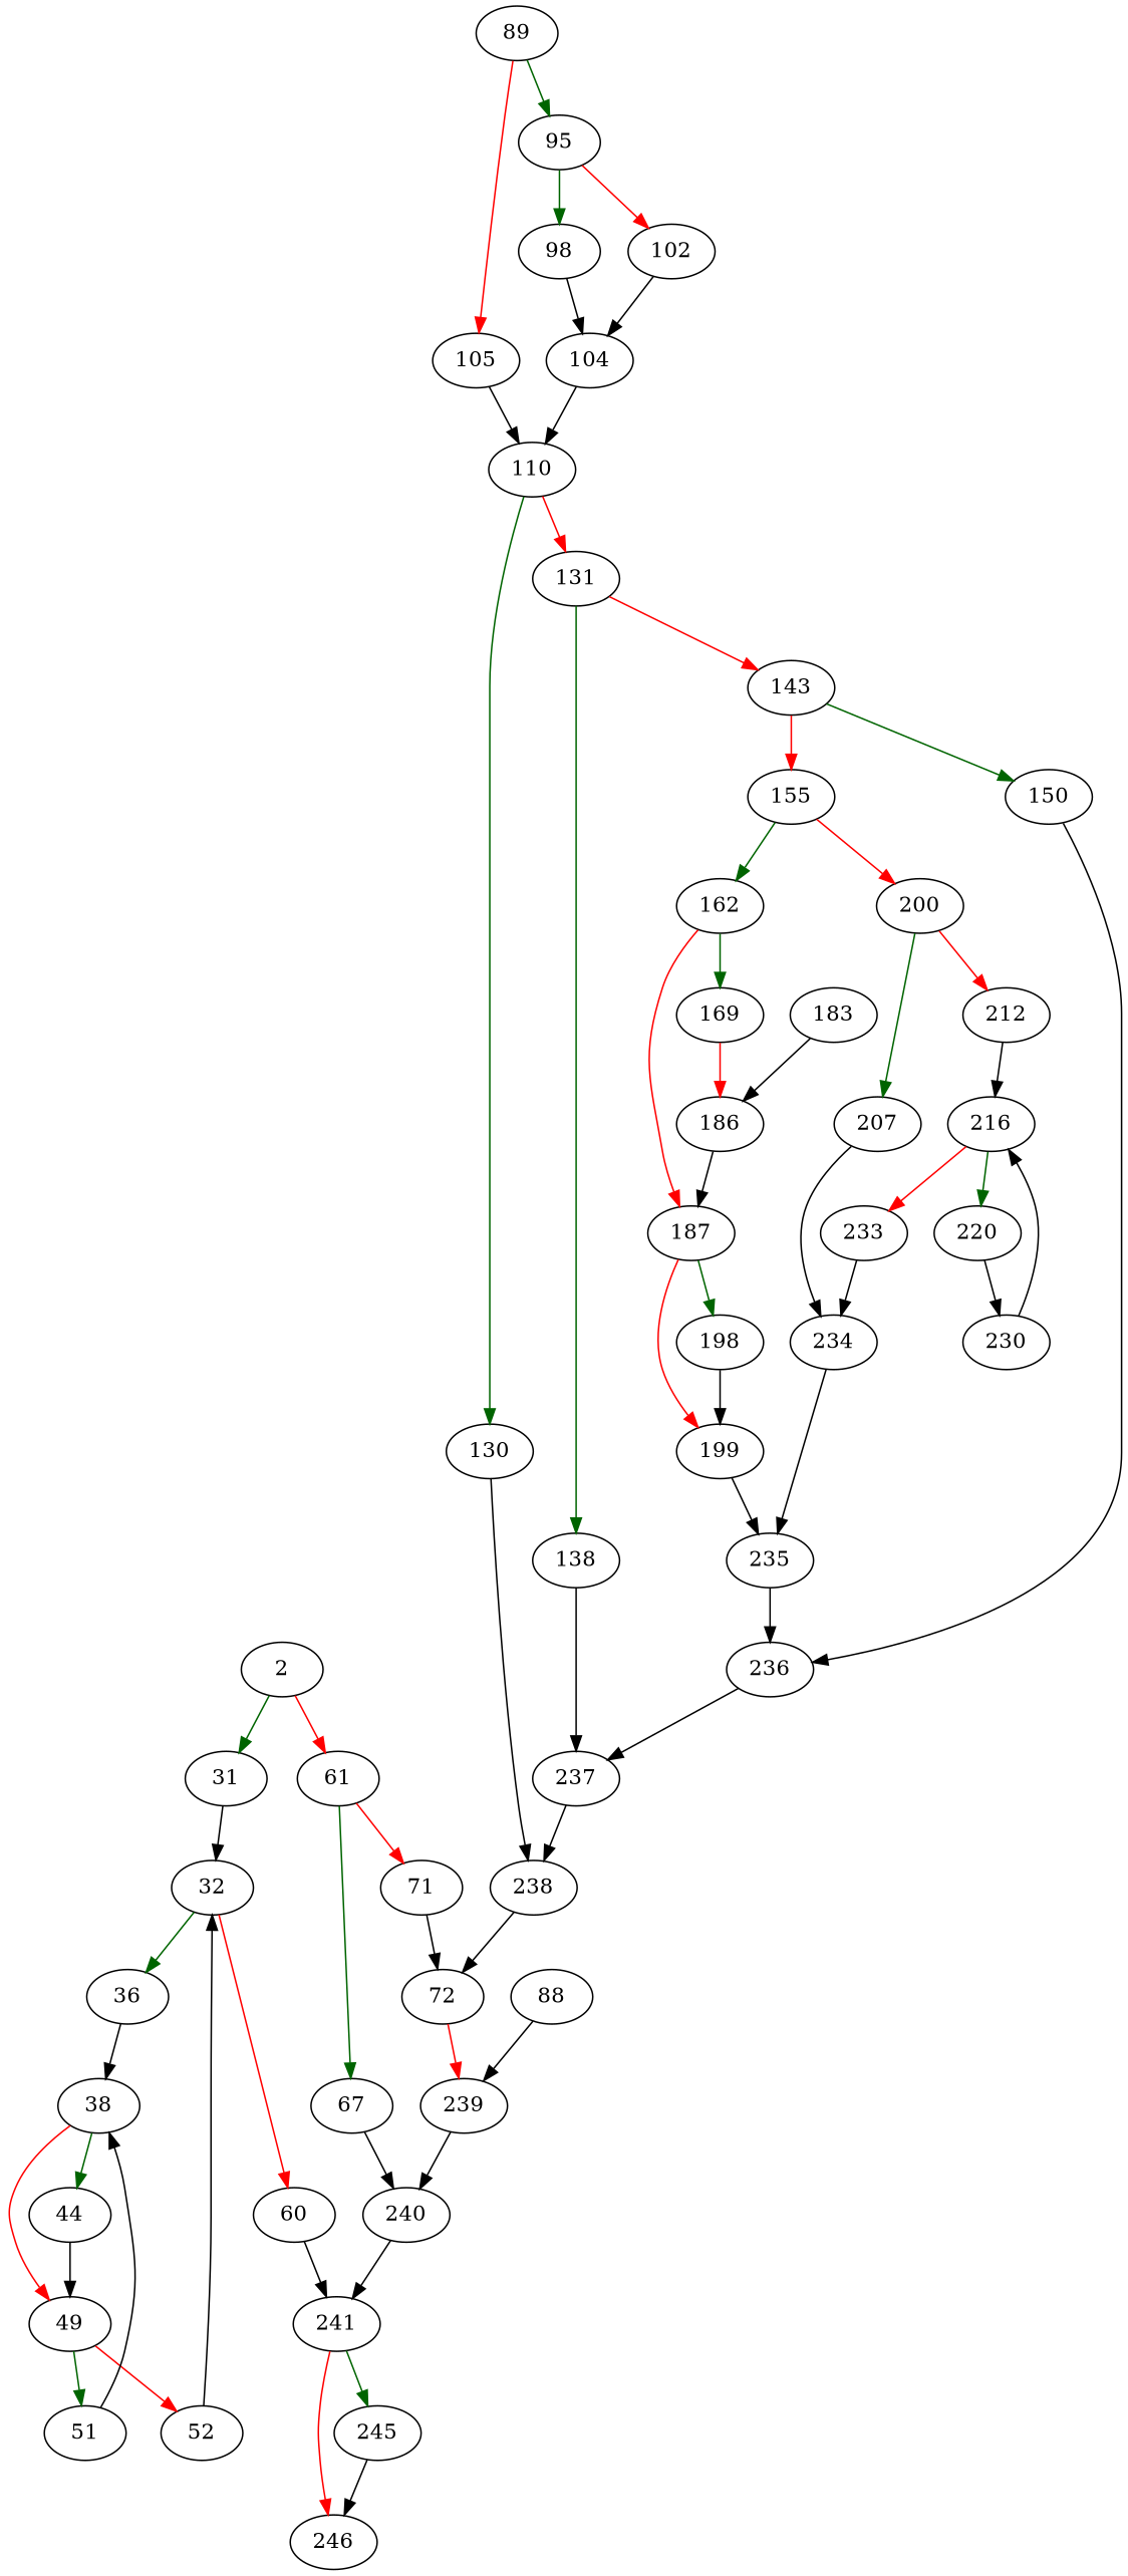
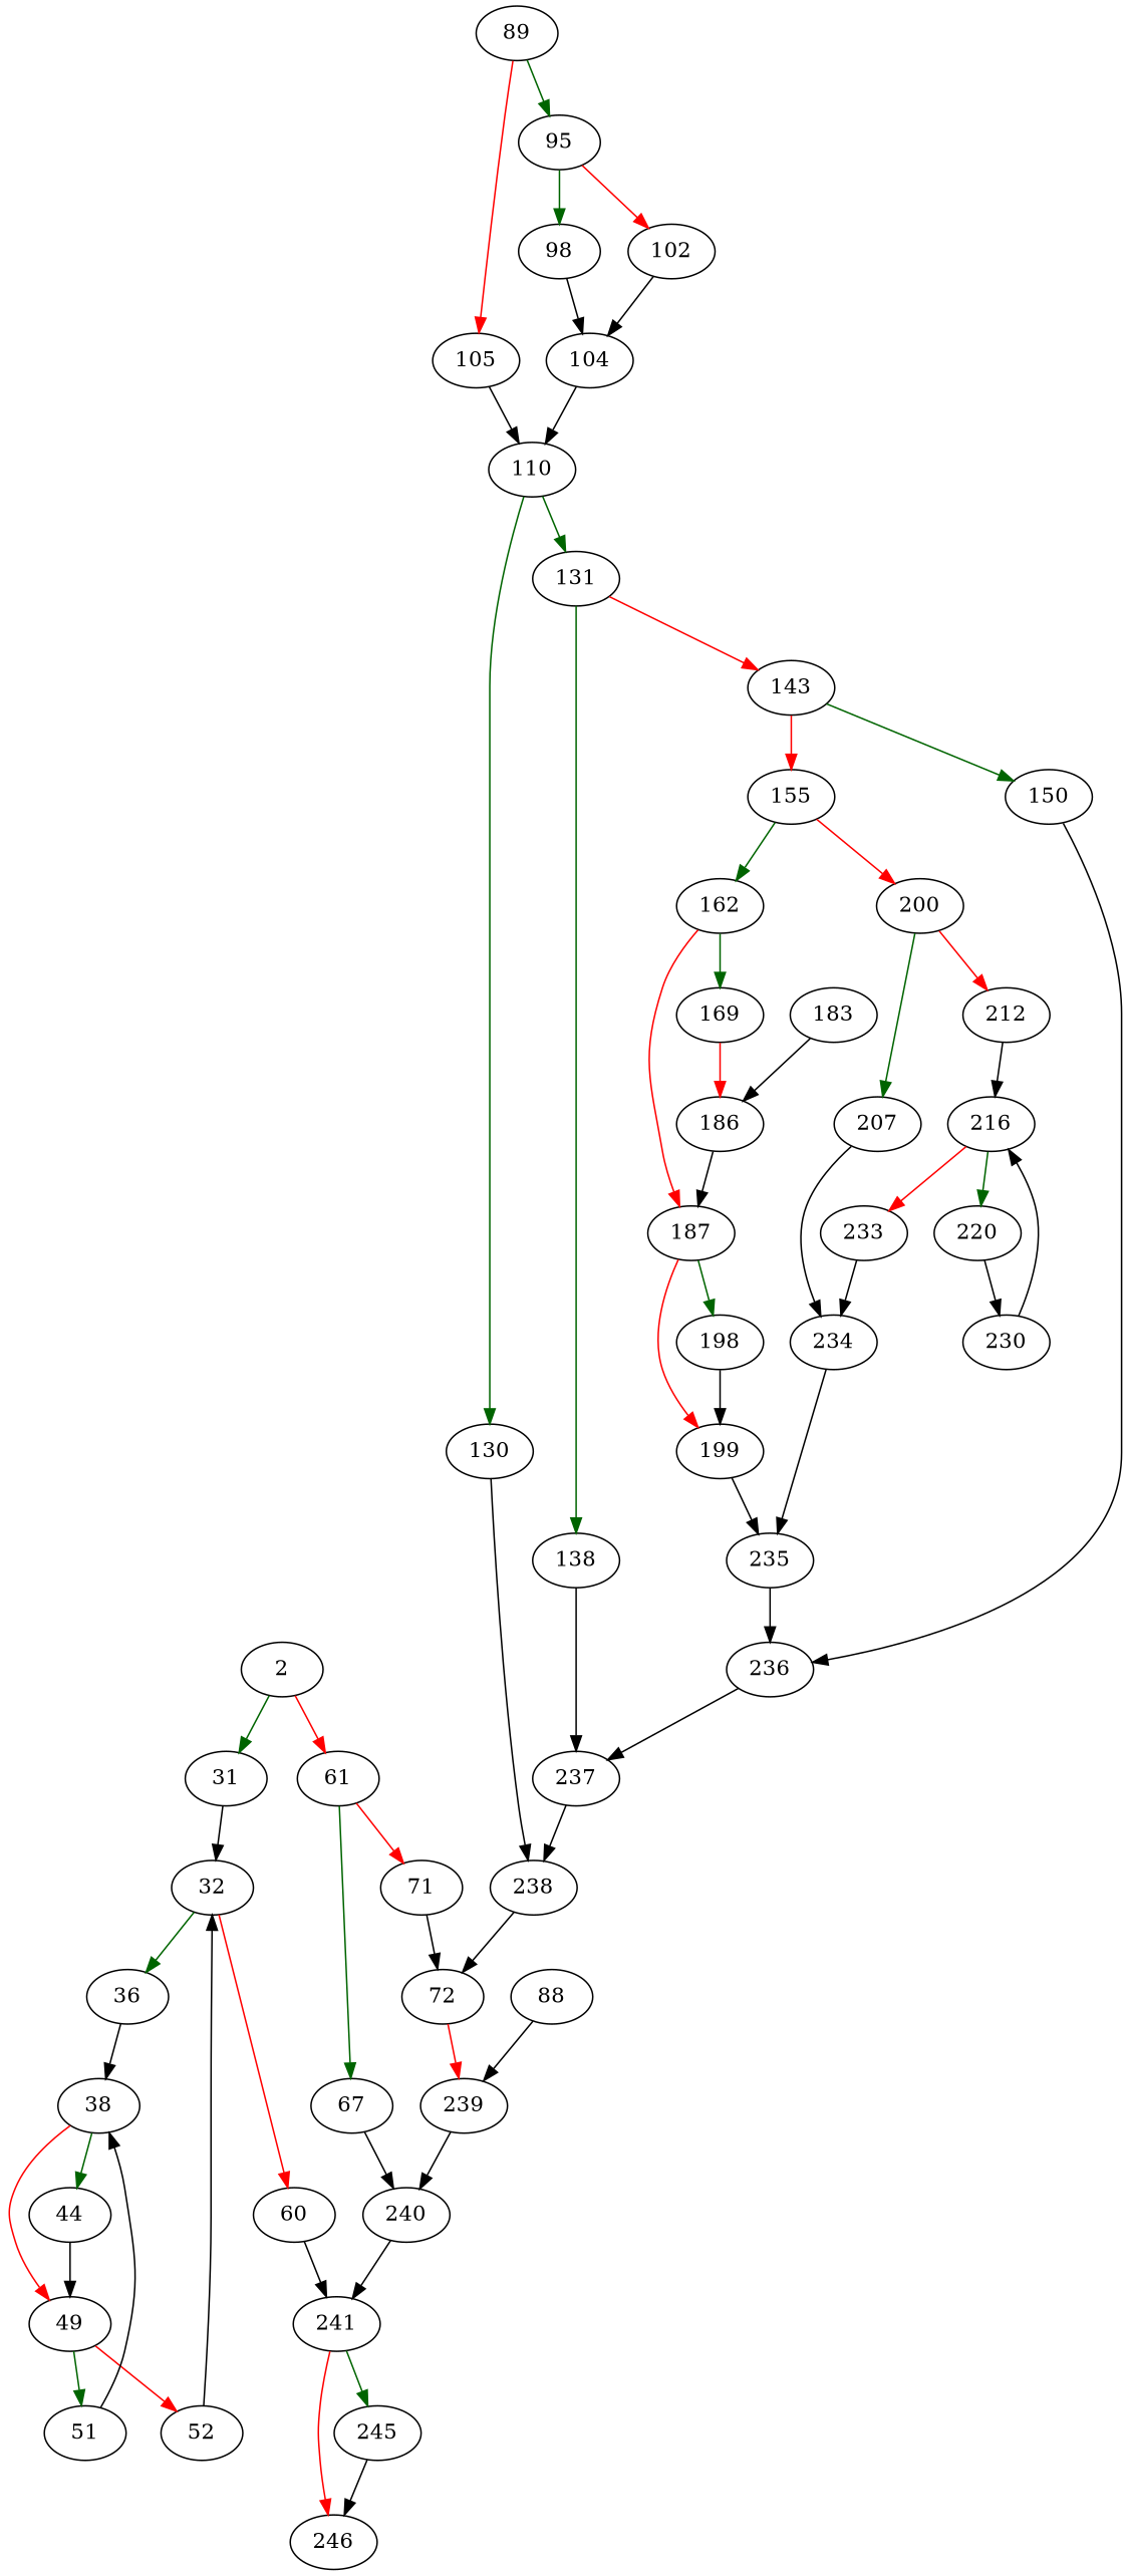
  strict digraph {
    2 [entry=true]
    31
    61
    32
    67
    71
    36
    60
    240
    72
    38
    241
    44
    49
    245
    246
    51
    52
    239
    88
    89
    95
    105
    98
    102
    110
    104
    130
    131
    238
    138
    143
    237
    150
    155
    236
    162
    200
    169
    187
    207
    212
    186
    198
    199
    234
    216
    183
    235
    220
    233
    230
    2 -> 31 [color=darkgreen cond=true]
    2 -> 61 [color=red cond=false]
    31 -> 32
    61 -> 67 [color=darkgreen cond=true]
    61 -> 71 [color=red cond=false]
    32 -> 36 [color=darkgreen cond=true]
    32 -> 60 [color=red cond=false]
    67 -> 240
    71 -> 72
    36 -> 38
    60 -> 241
    240 -> 241
    72 -> 239 [color=red cond=false]
    38 -> 44 [color=darkgreen cond=true]
    38 -> 49 [color=red cond=false]
    241 -> 245 [color=darkgreen cond=true]
    241 -> 246 [color=red cond=false]
    44 -> 49
    49 -> 51 [color=darkgreen cond=true]
    49 -> 52 [color=red cond=false]
    245 -> 246
    51 -> 38
    52 -> 32
    239 -> 240
    88 -> 239
    89 -> 95 [color=darkgreen cond=true]
    89 -> 105 [color=red cond=false]
    95 -> 98 [color=darkgreen cond=true]
    95 -> 102 [color=red cond=false]
    105 -> 110
    98 -> 104
    102 -> 104
    110 -> 130 [color=darkgreen cond=true]
-   110 -> 131 [color=red cond=false]
+   110 -> 131 [color=darkgreen cond=false]
    104 -> 110
    130 -> 238
    131 -> 138 [color=darkgreen cond=true]
    131 -> 143 [color=red cond=false]
    238 -> 72
    138 -> 237
    143 -> 150 [color=darkgreen cond=true]
    143 -> 155 [color=red cond=false]
    237 -> 238
    150 -> 236
    155 -> 162 [color=darkgreen cond=true]
    155 -> 200 [color=red cond=false]
    236 -> 237
    162 -> 169 [color=darkgreen cond=true]
    162 -> 187 [color=red cond=false]
    200 -> 207 [color=darkgreen cond=true]
    200 -> 212 [color=red cond=false]
    169 -> 186 [color=red cond=false]
    187 -> 198 [color=darkgreen cond=true]
    187 -> 199 [color=red cond=false]
    207 -> 234
    212 -> 216
    186 -> 187
    198 -> 199
    199 -> 235
    234 -> 235
    216 -> 220 [color=darkgreen cond=true]
    216 -> 233 [color=red cond=false]
    183 -> 186
    235 -> 236
    220 -> 230
    233 -> 234
    230 -> 216
  }
